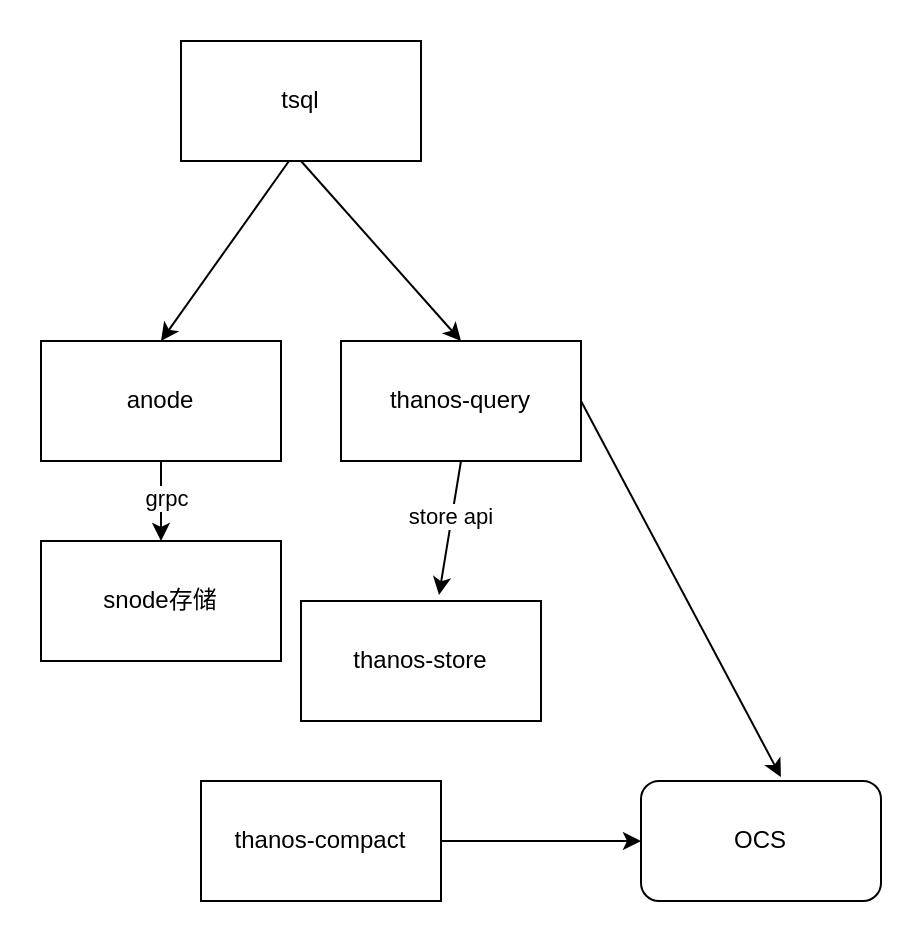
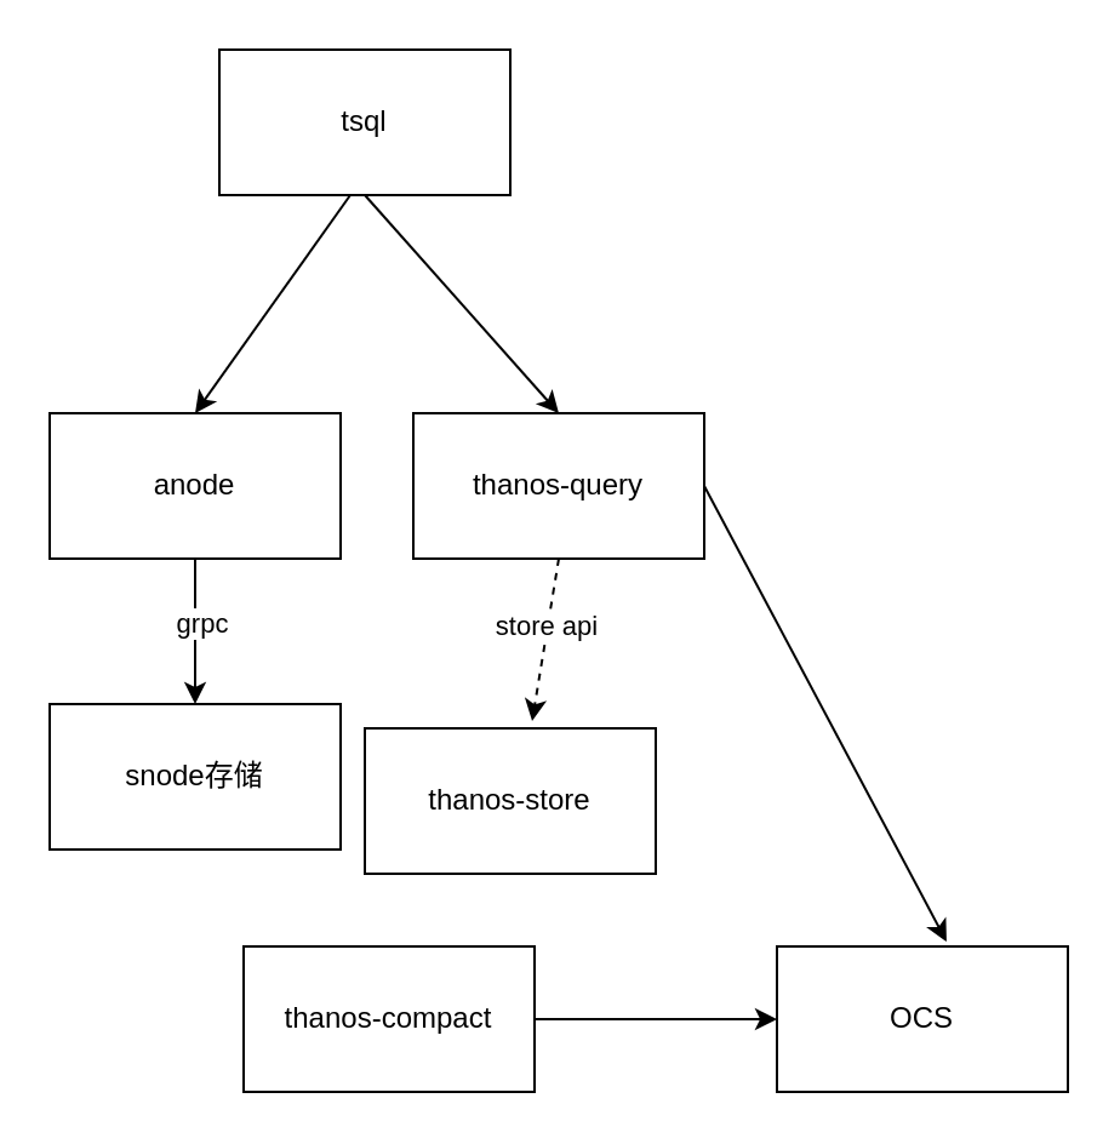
  <mxCell id="0" />
  <mxCell id="1" parent="0" />
- <mxCell id="2" value="snode存储" style="rounded=0;whiteSpace=wrap;html=1;" vertex="1" parent="1"><mxGeometry x="20" y="270" width="120" height="60" as="geometry" /></mxCell>
+ <mxCell id="2" value="snode存储" style="rounded=0;whiteSpace=wrap;html=1;" vertex="1" parent="1"><mxGeometry x="20" y="290" width="120" height="60" as="geometry" /></mxCell>
  <mxCell id="3" value="anode" style="rounded=0;whiteSpace=wrap;html=1;" vertex="1" parent="1"><mxGeometry x="20" y="170" width="120" height="60" as="geometry" /></mxCell>
  <mxCell id="4" value="tsql" style="rounded=0;whiteSpace=wrap;html=1;" vertex="1" parent="1"><mxGeometry x="90" y="20" width="120" height="60" as="geometry" /></mxCell>
  <mxCell id="5" value="thanos-query" style="rounded=0;whiteSpace=wrap;html=1;" vertex="1" parent="1"><mxGeometry x="170" y="170" width="120" height="60" as="geometry" /></mxCell>
  <mxCell id="6" value="thanos-store" style="rounded=0;whiteSpace=wrap;html=1;" vertex="1" parent="1"><mxGeometry x="150" y="300" width="120" height="60" as="geometry" /></mxCell>
- <mxCell id="7" value="OCS" style="whiteSpace=wrap;html=1;rounded=1;" vertex="1" parent="1"><mxGeometry x="320" y="390" width="120" height="60" as="geometry" /></mxCell>
- <mxCell id="8" value="" style="endArrow=classic;html=1;rounded=0;entryX=0.575;entryY=-0.05;entryDx=0;entryDy=0;entryPerimeter=0;exitX=0.5;exitY=1;exitDx=0;exitDy=0;" edge="1" parent="1" source="5" target="6"><mxGeometry width="50" height="50" relative="1" as="geometry"><mxPoint x="310" y="270" as="sourcePoint" /><mxPoint x="400" y="160" as="targetPoint" /></mxGeometry></mxCell>
+ <mxCell id="7" value="OCS" style="rounded=0;whiteSpace=wrap;html=1;" vertex="1" parent="1"><mxGeometry x="320" y="390" width="120" height="60" as="geometry" /></mxCell>
+ <mxCell id="8" value="" style="endArrow=classic;html=1;rounded=0;entryX=0.575;entryY=-0.05;entryDx=0;entryDy=0;entryPerimeter=0;exitX=0.5;exitY=1;exitDx=0;exitDy=0;dashed=1;" edge="1" parent="1" source="5" target="6"><mxGeometry width="50" height="50" relative="1" as="geometry"><mxPoint x="310" y="270" as="sourcePoint" /><mxPoint x="400" y="160" as="targetPoint" /></mxGeometry></mxCell>
  <mxCell id="9" value="store api" style="edgeLabel;html=1;align=center;verticalAlign=middle;resizable=0;points=[];" vertex="1" connectable="0" parent="8"><mxGeometry x="-0.167" y="-1" relative="1" as="geometry"><mxPoint as="offset" /></mxGeometry></mxCell>
  <mxCell id="10" value="" style="endArrow=classic;html=1;rounded=0;exitX=0.5;exitY=1;exitDx=0;exitDy=0;entryX=0.5;entryY=0;entryDx=0;entryDy=0;" edge="1" parent="1" source="4" target="5"><mxGeometry width="50" height="50" relative="1" as="geometry"><mxPoint x="310" y="270" as="sourcePoint" /><mxPoint x="360" y="220" as="targetPoint" /></mxGeometry></mxCell>
  <mxCell id="11" value="" style="endArrow=classic;html=1;rounded=0;entryX=0.5;entryY=0;entryDx=0;entryDy=0;exitX=0.45;exitY=1;exitDx=0;exitDy=0;exitPerimeter=0;" edge="1" parent="1" source="4" target="3"><mxGeometry width="50" height="50" relative="1" as="geometry"><mxPoint x="-30" y="170" as="sourcePoint" /><mxPoint x="20" y="120" as="targetPoint" /></mxGeometry></mxCell>
  <mxCell id="12" value="" style="endArrow=classic;html=1;rounded=0;exitX=0.5;exitY=1;exitDx=0;exitDy=0;entryX=0.5;entryY=0;entryDx=0;entryDy=0;" edge="1" parent="1" source="3" target="2"><mxGeometry width="50" height="50" relative="1" as="geometry"><mxPoint x="310" y="270" as="sourcePoint" /><mxPoint x="360" y="220" as="targetPoint" /></mxGeometry></mxCell>
  <mxCell id="13" value="grpc" style="edgeLabel;html=1;align=center;verticalAlign=middle;resizable=0;points=[];" vertex="1" connectable="0" parent="12"><mxGeometry x="-0.12" y="2" relative="1" as="geometry"><mxPoint as="offset" /></mxGeometry></mxCell>
  <mxCell id="14" value="thanos-compact" style="rounded=0;whiteSpace=wrap;html=1;" vertex="1" parent="1"><mxGeometry x="100" y="390" width="120" height="60" as="geometry" /></mxCell>
  <mxCell id="15" value="" style="endArrow=classic;html=1;rounded=0;exitX=1;exitY=0.5;exitDx=0;exitDy=0;entryX=0;entryY=0.5;entryDx=0;entryDy=0;" edge="1" parent="1" source="14" target="7"><mxGeometry width="50" height="50" relative="1" as="geometry"><mxPoint x="310" y="270" as="sourcePoint" /><mxPoint x="360" y="220" as="targetPoint" /></mxGeometry></mxCell>
  <mxCell id="16" value="" style="endArrow=classic;html=1;rounded=0;entryX=0.583;entryY=-0.033;entryDx=0;entryDy=0;entryPerimeter=0;exitX=1;exitY=0.5;exitDx=0;exitDy=0;" edge="1" parent="1" source="5" target="7"><mxGeometry width="50" height="50" relative="1" as="geometry"><mxPoint x="300" y="240" as="sourcePoint" /><mxPoint x="350" y="190" as="targetPoint" /></mxGeometry></mxCell>
